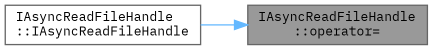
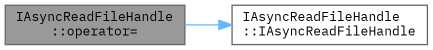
  digraph {
    rankdir=LR
    fontname="IBM Plex Mono"
    node [fontname="IBM Plex Mono" fontsize=10 shape=box style=filled]
    n1 [color=gray40 fillcolor=grey60 fontcolor=black height=0.2 label="IAsyncReadFileHandle\l::operator=" width=0.4]
    n2 [color=grey40 fillcolor=white height=0.2 label="IAsyncReadFileHandle\l::IAsyncReadFileHandle" width=0.4]
-   n2 -> n1 [color=steelblue1 fontname="IBM Plex Mono" fontsize=10 labelfontname=Helvetica labelfontsize=10 style=solid]
+   n1 -> n2 [color=steelblue1 fontname="IBM Plex Mono" fontsize=10 labelfontname=Helvetica labelfontsize=10 style=solid]
  }
